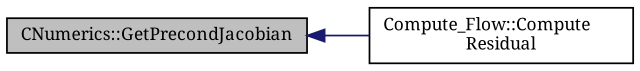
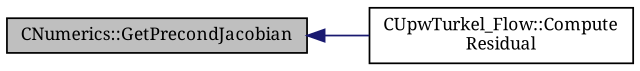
  digraph {
    rankdir=LR
    fontname="Noto Serif"
    node [color=black fontname="Noto Serif" fontsize=10 shape=record style=filled]
    n1 [fillcolor=grey75 fontcolor=black height=0.2 label="CNumerics::GetPrecondJacobian" width=0.4]
-   n2 [fillcolor=white height=0.2 label="Compute_Flow::Compute\lResidual" width=0.4]
+   n2 [fillcolor=white height=0.2 label="CUpwTurkel_Flow::Compute\lResidual" width=0.4]
    n1 -> n2 [color=midnightblue dir=back fontname="Noto Serif" fontsize=10 labelfontname=Helvetica labelfontsize=10 style=solid]
  }
